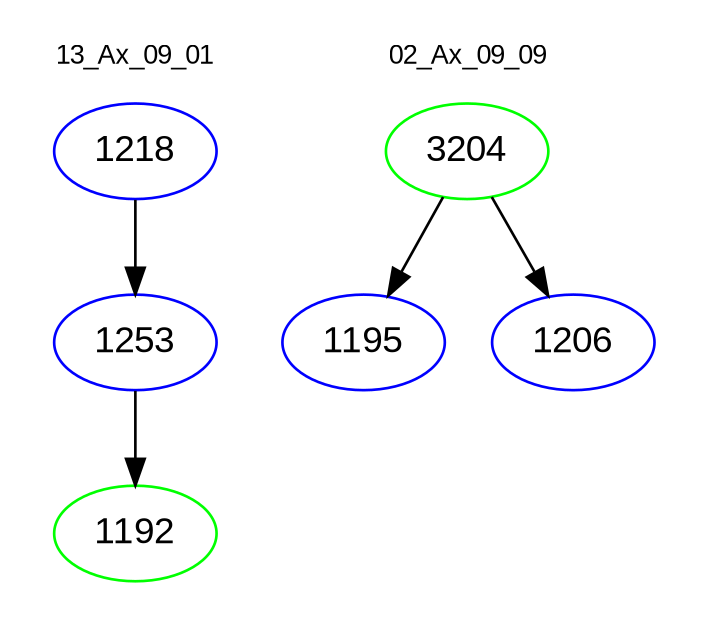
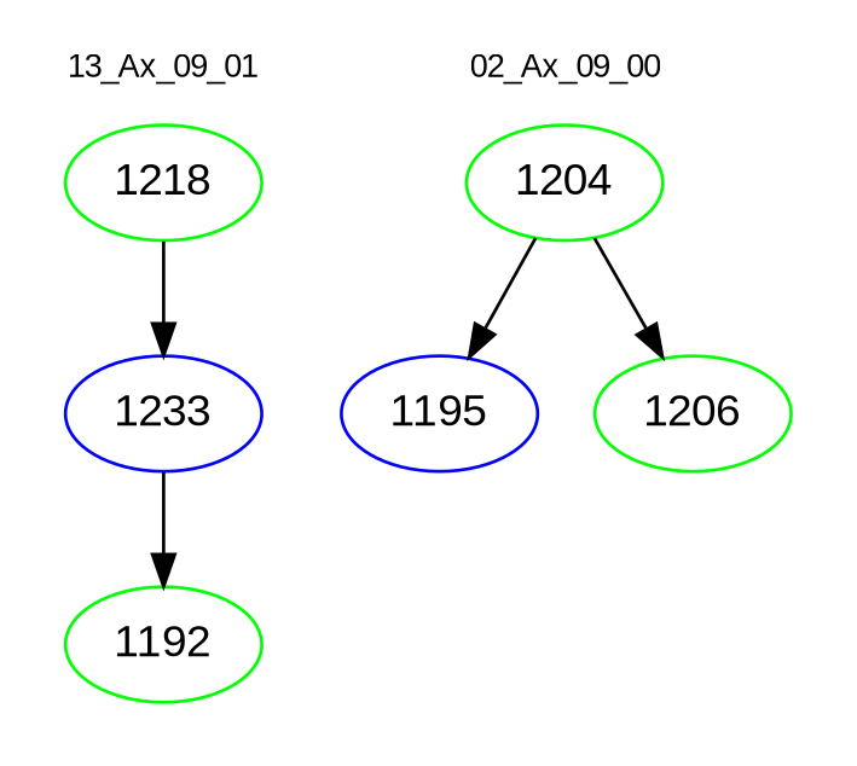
  digraph {
    fontname="Liberation Sans"
    node [color=green fontname="Liberation Sans"]
    edge [color=black fontname="Liberation Sans"]
-   n1 [color=blue label=1218]
-   n2 [color=blue label=1253]
+   n1 [label=1218]
+   n2 [color=blue label=1233]
    n3 [label=1192]
-   n4 [label=3204]
+   n4 [label=1204]
    n5 [color=blue label=1195]
-   n6 [color=blue label=1206]
+   n6 [label=1206]
    subgraph cluster_1 {
      color=white
      fontsize=10
      label="13_Ax_09_01"
      n1
      n2
      n3
    }
    subgraph cluster_2 {
      color=white
      fontsize=10
-     label="02_Ax_09_09"
+     label="02_Ax_09_00"
      n4
      n5
      n6
    }
    n1 -> n2
    n2 -> n3
    n4 -> n5
    n4 -> n6
  }
